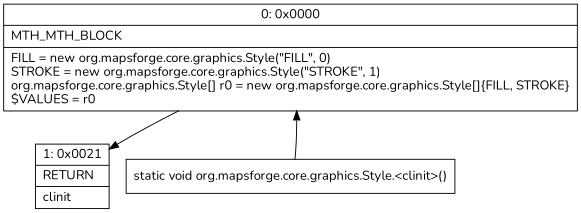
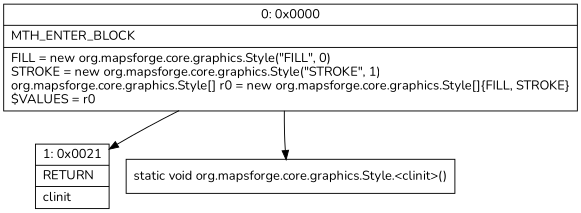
  digraph {
    fontname=Nunito
    node [fontname=Nunito shape=record]
    edge [fontname=Nunito]
-   n1 [label="{0\:\ 0x0000|MTH_MTH_BLOCK\l|FILL = new org.mapsforge.core.graphics.Style(\"FILL\", 0)\lSTROKE = new org.mapsforge.core.graphics.Style(\"STROKE\", 1)\lorg.mapsforge.core.graphics.Style[] r0 = new org.mapsforge.core.graphics.Style[]\{FILL, STROKE\}\l$VALUES = r0\l}"]
+   n1 [label="{0\:\ 0x0000|MTH_ENTER_BLOCK\l|FILL = new org.mapsforge.core.graphics.Style(\"FILL\", 0)\lSTROKE = new org.mapsforge.core.graphics.Style(\"STROKE\", 1)\lorg.mapsforge.core.graphics.Style[] r0 = new org.mapsforge.core.graphics.Style[]\{FILL, STROKE\}\l$VALUES = r0\l}"]
    n2 [label="{1\:\ 0x0021|RETURN\l|clinit\l}"]
    n3 [label="{static void org.mapsforge.core.graphics.Style.\<clinit\>() }"]
    n1 -> n2
-   n3 -> n1
+   n1 -> n3
  }
